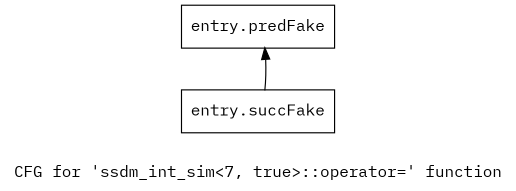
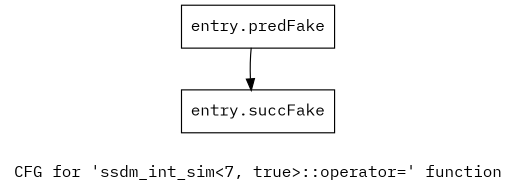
  digraph {
    label="CFG for 'ssdm_int_sim\<7, true\>::operator=' function"
    fontname="IBM Plex Mono"
    node [shape=record fontname="IBM Plex Mono"]
    n1 [label="{entry.predFake}"]
    n2 [filename="/home/omerfaruk/tools/Xilinx/Vitis_HLS/2023.2/include/etc/ap_common.h" label="{entry.succFake}" linenumber=657]
-   n2 -> n1 [execusionnum=0 filename="/home/omerfaruk/tools/Xilinx/Vitis_HLS/2023.2/include/etc/ap_common.h" fontname="IBM Plex Mono"]
+   n1 -> n2 [execusionnum=0 filename="/home/omerfaruk/tools/Xilinx/Vitis_HLS/2023.2/include/etc/ap_common.h" fontname="IBM Plex Mono"]
  }
